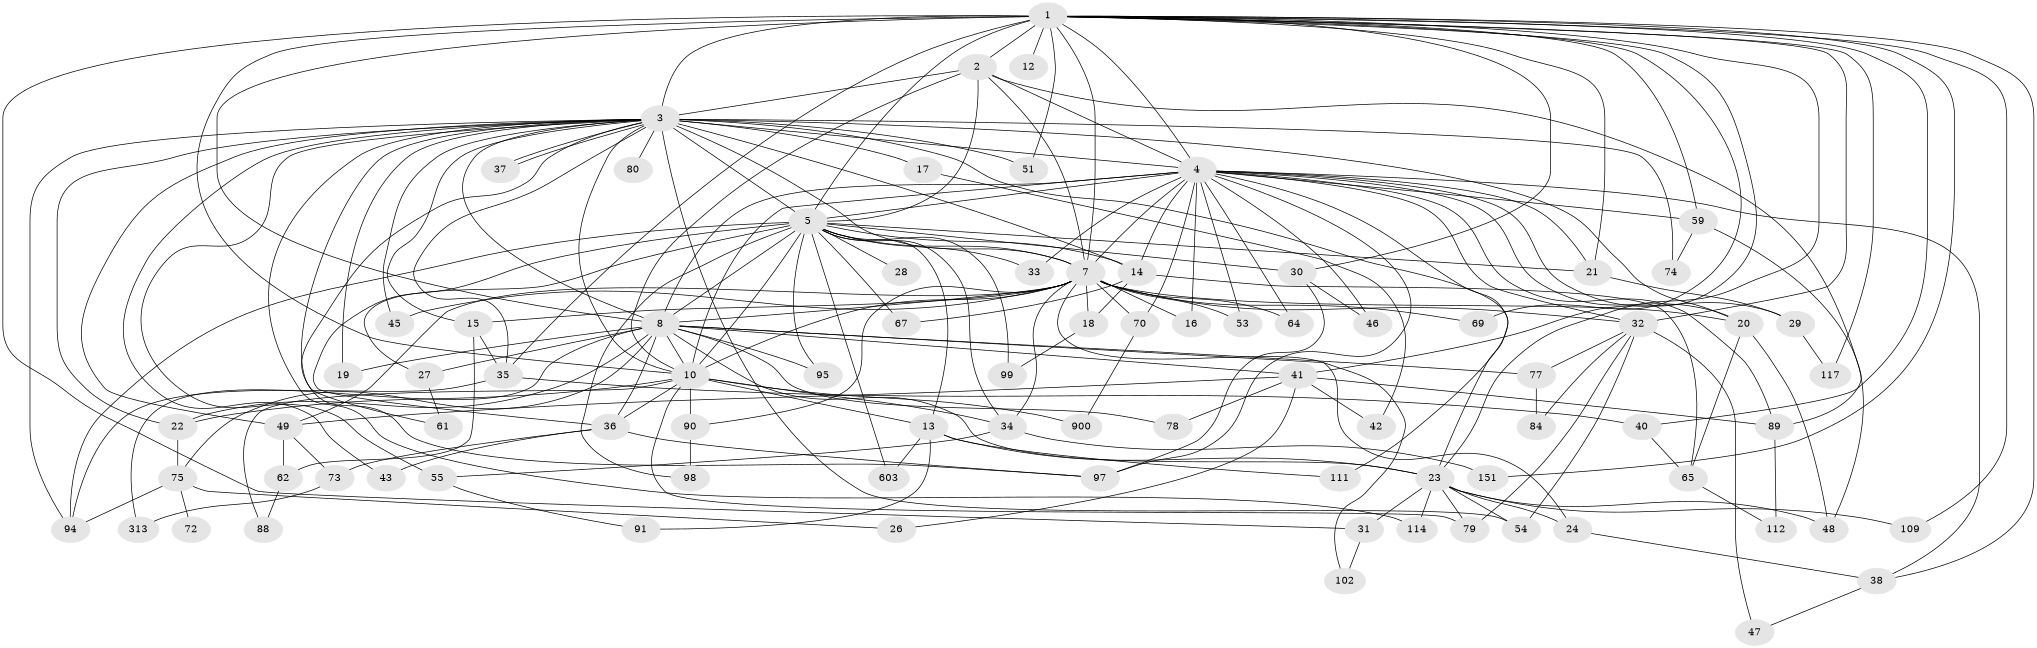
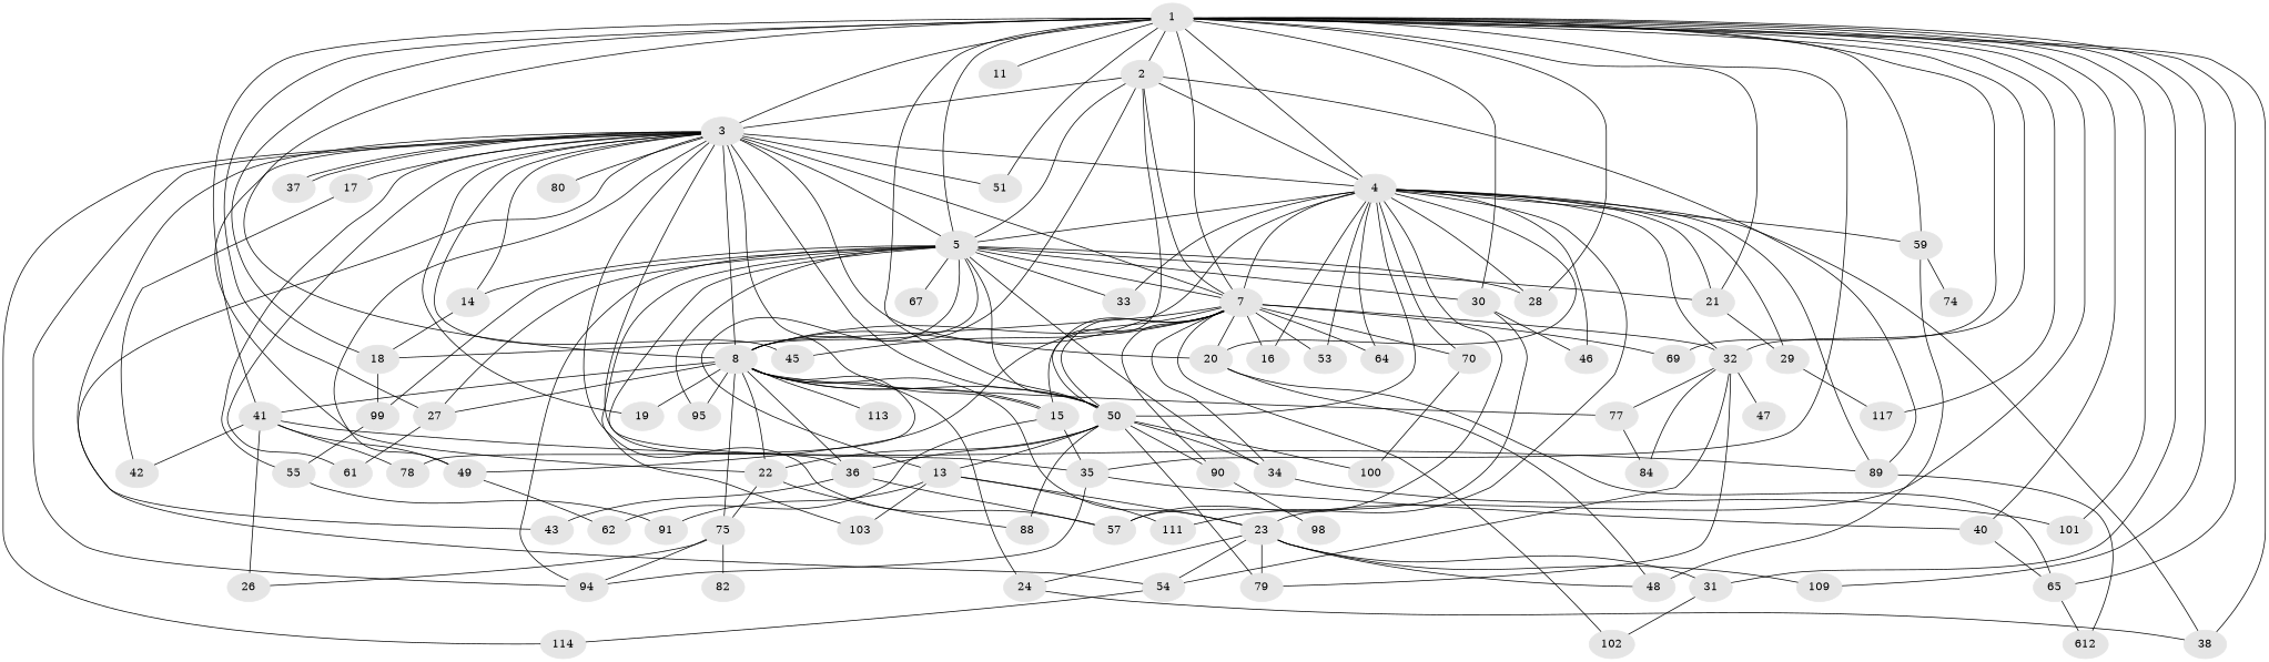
  graph {
    node [color=gray90 style=filled]
    1 [super="+9"]
    2
    3 [super="+6"]
    4 [super="+11"]
    5 [super="+105"]
    7 [super="+68"]
    8 [super="+60"]
-   10 [super="+26"]
-   12
+   10 [super="+26" label=50]
+   12 [label=11]
    18 [super="+115"]
    21 [super="+72"]
    23 [super="+85"]
    27 [super="+44"]
    28
    30 [super="+118"]
    31
    32 [super="+58"]
    35 [super="+76"]
    38 [super="+83"]
    40 [super="+104"]
    41 [super="+52"]
    51 [super="+81"]
    59
    65 [super="+87"]
    69 [super="+86"]
-   101 [label=151]
+   101
    109
    117
    89 [super="+107"]
    14 [super="+63"]
    15 [super="+97"]
    17
    19
    20 [super="+71"]
    22 [super="+50"]
    37
    43
    45
    49
    54 [super="+93"]
    55
-   57 [super="+106" label=97]
+   57 [super="+106"]
    61
    74
    80
    94 [super="+116"]
    114
    16
    29
    33
    46
    53
    64
    70
    111
    13 [super="+25"]
    34 [super="+92"]
    36 [super="+39"]
    67
    95
    98
    99
-   103 [label=603]
+   103
    90
    102
    24 [super="+66"]
    75 [super="+108"]
    77
    78
-   113 [label=313]
+   113
    79 [super="+110"]
    88
-   100 [label=900]
+   100
    48
    47
    84
    42
    n78 [label=26]
-   112
+   112 [label=612]
    62
-   73
    91
-   82 [label=72]
+   82
    1 -- 2 [weight=2]
    1 -- 3 [weight=4]
    1 -- 4 [weight=2]
    1 -- 5 [weight=2]
    1 -- 7 [weight=2]
    1 -- 8 [weight=3]
    1 -- 10 [weight=2]
    1 -- 12 [weight=2]
+   1 -- 18
    1 -- 21
    1 -- 23
+   1 -- 27
+   1 -- 28
    1 -- 30
    1 -- 31
    1 -- 32
    1 -- 35
    1 -- 38
    1 -- 40
    1 -- 41
    1 -- 51
    1 -- 59
-   14 -- 65
+   1 -- 65
    1 -- 69
    1 -- 101
    1 -- 109
    1 -- 117
    2 -- 3 [weight=2]
    2 -- 4
    2 -- 5
    2 -- 7
+   2 -- 8
    2 -- 10
    2 -- 89
    3 -- 4 [weight=2]
    3 -- 5 [weight=3]
    3 -- 7 [weight=2]
    3 -- 8 [weight=2]
    3 -- 10 [weight=2]
-   3 -- 23
    3 -- 35
    3 -- 51 [weight=2]
    3 -- 14
    3 -- 15
    3 -- 17 [weight=2]
    3 -- 19
    3 -- 20
    3 -- 22
    3 -- 37
    3 -- 37
    3 -- 43
    3 -- 45
    3 -- 49
    3 -- 54
    3 -- 55
    3 -- 57
    3 -- 61
-   3 -- 74
    3 -- 80 [weight=2]
    3 -- 94
    3 -- 114
    4 -- 5
    4 -- 7
    4 -- 8
    4 -- 10 [weight=2]
    4 -- 21
    4 -- 32
    4 -- 38
    4 -- 59
    4 -- 89
-   4 -- 14
+   4 -- 28
    4 -- 20
    4 -- 57
    4 -- 16
    4 -- 29
    4 -- 33
    4 -- 46
    4 -- 53
    4 -- 64
    4 -- 70
    4 -- 111
    5 -- 7
    5 -- 8
    5 -- 10
    5 -- 21
    5 -- 27
    5 -- 28
    5 -- 30
    5 -- 14
    5 -- 94
    5 -- 33
    5 -- 13
    5 -- 34
    5 -- 36
    5 -- 67
    5 -- 95
-   5 -- 98
    5 -- 99
    5 -- 103
    7 -- 8 [weight=2]
    7 -- 10
    7 -- 18
    7 -- 32
    7 -- 69 [weight=2]
    7 -- 15
    7 -- 20
    7 -- 45
    7 -- 49
    7 -- 16
    7 -- 53
    7 -- 64
    7 -- 70
    7 -- 34
    7 -- 90
    7 -- 102
    8 -- 10 [weight=2]
    8 -- 23
    8 -- 27
    8 -- 41
+   8 -- 15
    8 -- 19
    8 -- 22
    8 -- 36
    8 -- 95
    8 -- 24 [weight=2]
    8 -- 75
    8 -- 77
    8 -- 78
    8 -- 113
    10 -- 22
    10 -- 13
    10 -- 34
    10 -- 36
    10 -- 90
    10 -- 79
    10 -- 88
    10 -- 100
    18 -- 99
    21 -- 29
    23 -- 31
    23 -- 109
    23 -- 54
    23 -- 24
    23 -- 79
    23 -- 48
    27 -- 61
    30 -- 57
    30 -- 46
    31 -- 102
    32 -- 54
    32 -- 77
    32 -- 79
    32 -- 47
    32 -- 84
    35 -- 40
    35 -- 94
-   38 -- 47
    40 -- 65
    41 -- 89
    41 -- 49
    41 -- 78
    41 -- 42
    41 -- n78
    59 -- 74
    59 -- 48
    65 -- 112
    89 -- 112
    14 -- 18
-   14 -- 67
    15 -- 35
    15 -- 62
    17 -- 42
    20 -- 65
    20 -- 48
    22 -- 75
    49 -- 62
-   49 -- 73
-   23 -- 114
+   54 -- 114
    55 -- 91
    29 -- 117
    70 -- 100
    13 -- 23
    13 -- 111
    13 -- 103
    13 -- 91
    34 -- 101
-   34 -- 55
+   99 -- 55
    36 -- 43
    36 -- 57
-   36 -- 73
    90 -- 98
    24 -- 38
    75 -- 94
    75 -- n78
    75 -- 82
    77 -- 84
-   62 -- 88
-   73 -- 113
+   22 -- 88
  }
